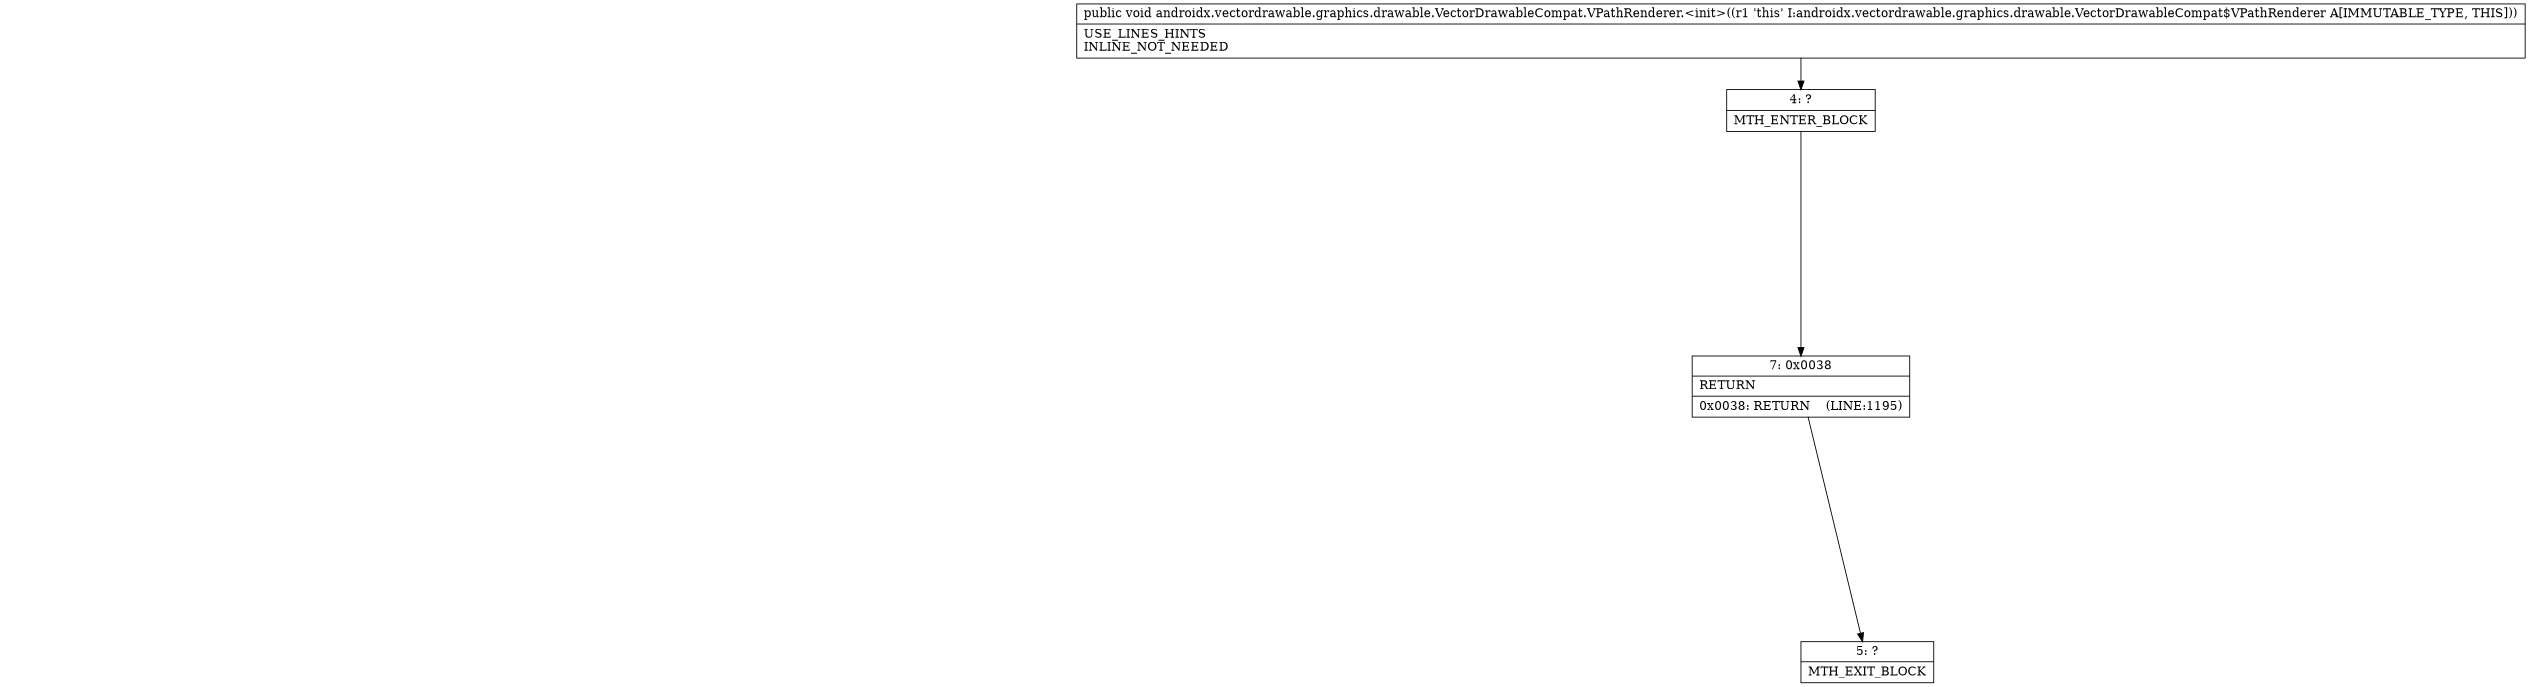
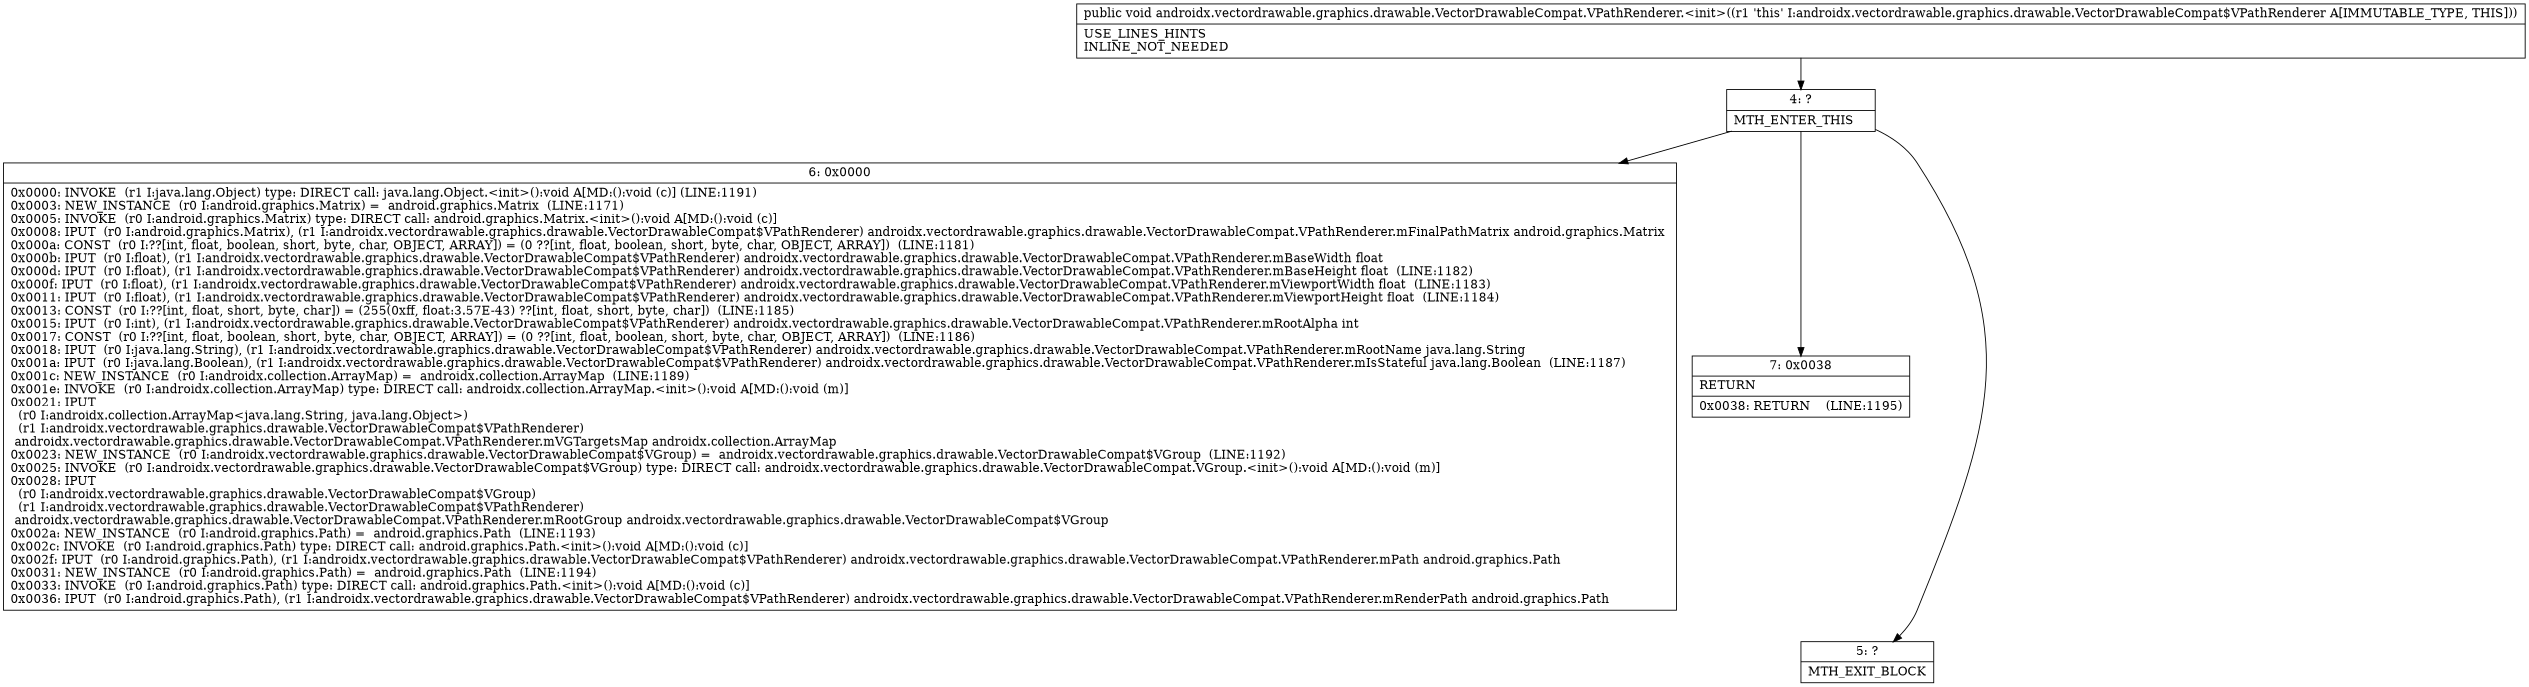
  digraph {
    node [shape=record]
-   n1 [label="{4\:\ ?|MTH_ENTER_BLOCK\l}"]
+   n1 [label="{4\:\ ?|MTH_ENTER_THIS\l}"]
+   n2 [label="{6\:\ 0x0000|0x0000: INVOKE  (r1 I:java.lang.Object) type: DIRECT call: java.lang.Object.\<init\>():void A[MD:():void (c)] (LINE:1191)\l0x0003: NEW_INSTANCE  (r0 I:android.graphics.Matrix) =  android.graphics.Matrix  (LINE:1171)\l0x0005: INVOKE  (r0 I:android.graphics.Matrix) type: DIRECT call: android.graphics.Matrix.\<init\>():void A[MD:():void (c)]\l0x0008: IPUT  (r0 I:android.graphics.Matrix), (r1 I:androidx.vectordrawable.graphics.drawable.VectorDrawableCompat$VPathRenderer) androidx.vectordrawable.graphics.drawable.VectorDrawableCompat.VPathRenderer.mFinalPathMatrix android.graphics.Matrix \l0x000a: CONST  (r0 I:??[int, float, boolean, short, byte, char, OBJECT, ARRAY]) = (0 ??[int, float, boolean, short, byte, char, OBJECT, ARRAY])  (LINE:1181)\l0x000b: IPUT  (r0 I:float), (r1 I:androidx.vectordrawable.graphics.drawable.VectorDrawableCompat$VPathRenderer) androidx.vectordrawable.graphics.drawable.VectorDrawableCompat.VPathRenderer.mBaseWidth float \l0x000d: IPUT  (r0 I:float), (r1 I:androidx.vectordrawable.graphics.drawable.VectorDrawableCompat$VPathRenderer) androidx.vectordrawable.graphics.drawable.VectorDrawableCompat.VPathRenderer.mBaseHeight float  (LINE:1182)\l0x000f: IPUT  (r0 I:float), (r1 I:androidx.vectordrawable.graphics.drawable.VectorDrawableCompat$VPathRenderer) androidx.vectordrawable.graphics.drawable.VectorDrawableCompat.VPathRenderer.mViewportWidth float  (LINE:1183)\l0x0011: IPUT  (r0 I:float), (r1 I:androidx.vectordrawable.graphics.drawable.VectorDrawableCompat$VPathRenderer) androidx.vectordrawable.graphics.drawable.VectorDrawableCompat.VPathRenderer.mViewportHeight float  (LINE:1184)\l0x0013: CONST  (r0 I:??[int, float, short, byte, char]) = (255(0xff, float:3.57E\-43) ??[int, float, short, byte, char])  (LINE:1185)\l0x0015: IPUT  (r0 I:int), (r1 I:androidx.vectordrawable.graphics.drawable.VectorDrawableCompat$VPathRenderer) androidx.vectordrawable.graphics.drawable.VectorDrawableCompat.VPathRenderer.mRootAlpha int \l0x0017: CONST  (r0 I:??[int, float, boolean, short, byte, char, OBJECT, ARRAY]) = (0 ??[int, float, boolean, short, byte, char, OBJECT, ARRAY])  (LINE:1186)\l0x0018: IPUT  (r0 I:java.lang.String), (r1 I:androidx.vectordrawable.graphics.drawable.VectorDrawableCompat$VPathRenderer) androidx.vectordrawable.graphics.drawable.VectorDrawableCompat.VPathRenderer.mRootName java.lang.String \l0x001a: IPUT  (r0 I:java.lang.Boolean), (r1 I:androidx.vectordrawable.graphics.drawable.VectorDrawableCompat$VPathRenderer) androidx.vectordrawable.graphics.drawable.VectorDrawableCompat.VPathRenderer.mIsStateful java.lang.Boolean  (LINE:1187)\l0x001c: NEW_INSTANCE  (r0 I:androidx.collection.ArrayMap) =  androidx.collection.ArrayMap  (LINE:1189)\l0x001e: INVOKE  (r0 I:androidx.collection.ArrayMap) type: DIRECT call: androidx.collection.ArrayMap.\<init\>():void A[MD:():void (m)]\l0x0021: IPUT  \l  (r0 I:androidx.collection.ArrayMap\<java.lang.String, java.lang.Object\>)\l  (r1 I:androidx.vectordrawable.graphics.drawable.VectorDrawableCompat$VPathRenderer)\l androidx.vectordrawable.graphics.drawable.VectorDrawableCompat.VPathRenderer.mVGTargetsMap androidx.collection.ArrayMap \l0x0023: NEW_INSTANCE  (r0 I:androidx.vectordrawable.graphics.drawable.VectorDrawableCompat$VGroup) =  androidx.vectordrawable.graphics.drawable.VectorDrawableCompat$VGroup  (LINE:1192)\l0x0025: INVOKE  (r0 I:androidx.vectordrawable.graphics.drawable.VectorDrawableCompat$VGroup) type: DIRECT call: androidx.vectordrawable.graphics.drawable.VectorDrawableCompat.VGroup.\<init\>():void A[MD:():void (m)]\l0x0028: IPUT  \l  (r0 I:androidx.vectordrawable.graphics.drawable.VectorDrawableCompat$VGroup)\l  (r1 I:androidx.vectordrawable.graphics.drawable.VectorDrawableCompat$VPathRenderer)\l androidx.vectordrawable.graphics.drawable.VectorDrawableCompat.VPathRenderer.mRootGroup androidx.vectordrawable.graphics.drawable.VectorDrawableCompat$VGroup \l0x002a: NEW_INSTANCE  (r0 I:android.graphics.Path) =  android.graphics.Path  (LINE:1193)\l0x002c: INVOKE  (r0 I:android.graphics.Path) type: DIRECT call: android.graphics.Path.\<init\>():void A[MD:():void (c)]\l0x002f: IPUT  (r0 I:android.graphics.Path), (r1 I:androidx.vectordrawable.graphics.drawable.VectorDrawableCompat$VPathRenderer) androidx.vectordrawable.graphics.drawable.VectorDrawableCompat.VPathRenderer.mPath android.graphics.Path \l0x0031: NEW_INSTANCE  (r0 I:android.graphics.Path) =  android.graphics.Path  (LINE:1194)\l0x0033: INVOKE  (r0 I:android.graphics.Path) type: DIRECT call: android.graphics.Path.\<init\>():void A[MD:():void (c)]\l0x0036: IPUT  (r0 I:android.graphics.Path), (r1 I:androidx.vectordrawable.graphics.drawable.VectorDrawableCompat$VPathRenderer) androidx.vectordrawable.graphics.drawable.VectorDrawableCompat.VPathRenderer.mRenderPath android.graphics.Path \l}"]
    n3 [label="{7\:\ 0x0038|RETURN\l|0x0038: RETURN    (LINE:1195)\l}"]
    n4 [label="{5\:\ ?|MTH_EXIT_BLOCK\l}"]
    n5 [label="{public void androidx.vectordrawable.graphics.drawable.VectorDrawableCompat.VPathRenderer.\<init\>((r1 'this' I:androidx.vectordrawable.graphics.drawable.VectorDrawableCompat$VPathRenderer A[IMMUTABLE_TYPE, THIS]))  | USE_LINES_HINTS\lINLINE_NOT_NEEDED\l}"]
+   n1 -> n2
    n1 -> n3
-   n3 -> n4
+   n1 -> n4
    n5 -> n1
  }
